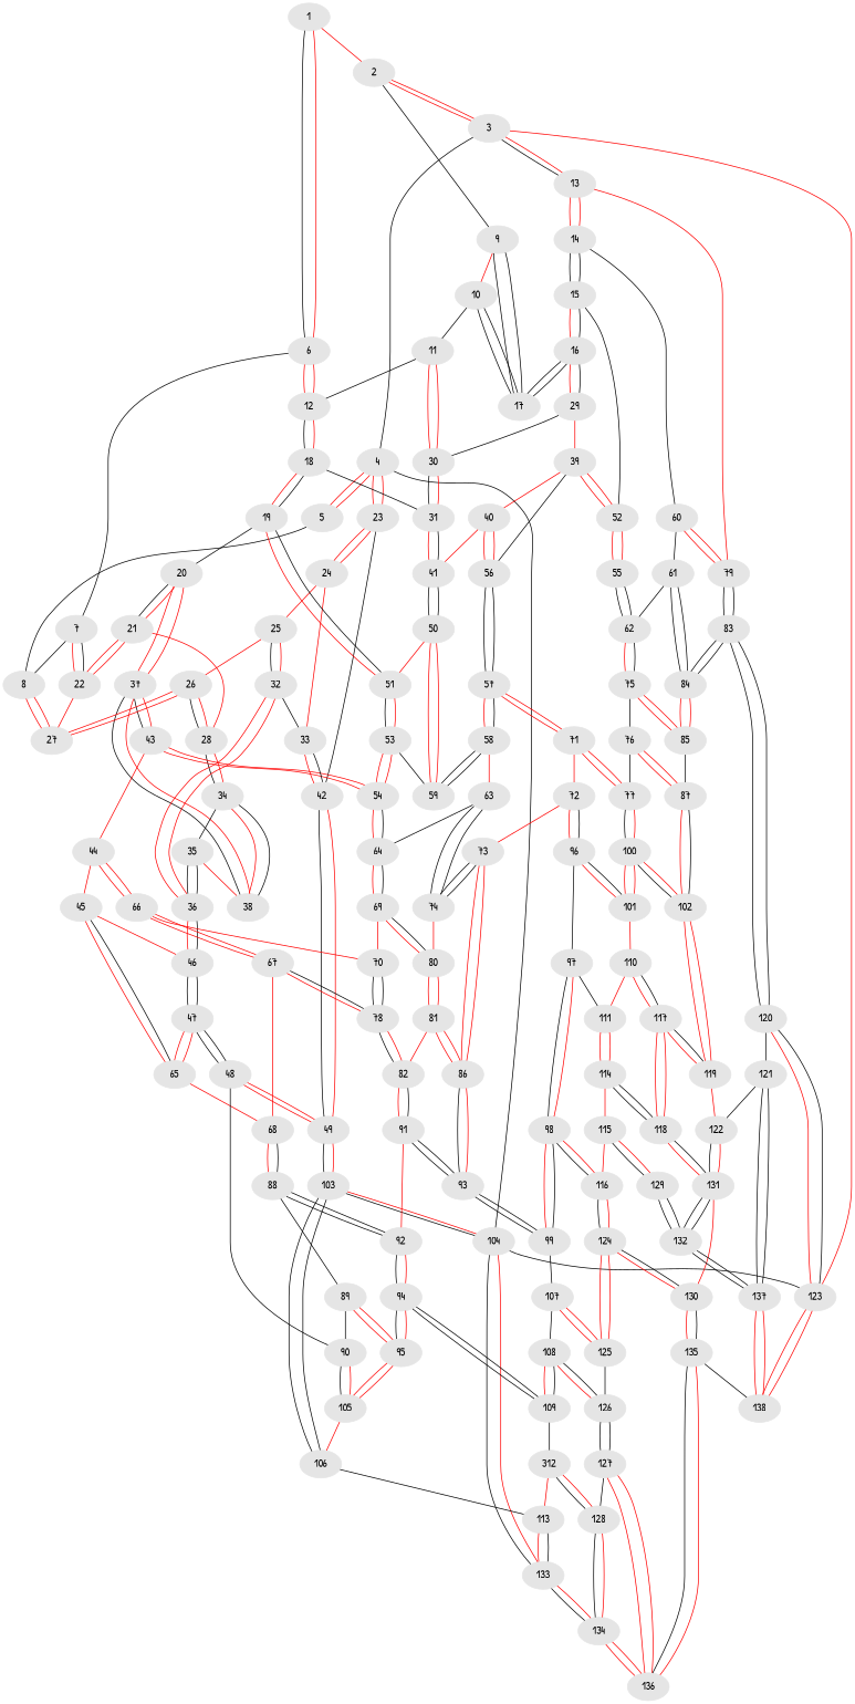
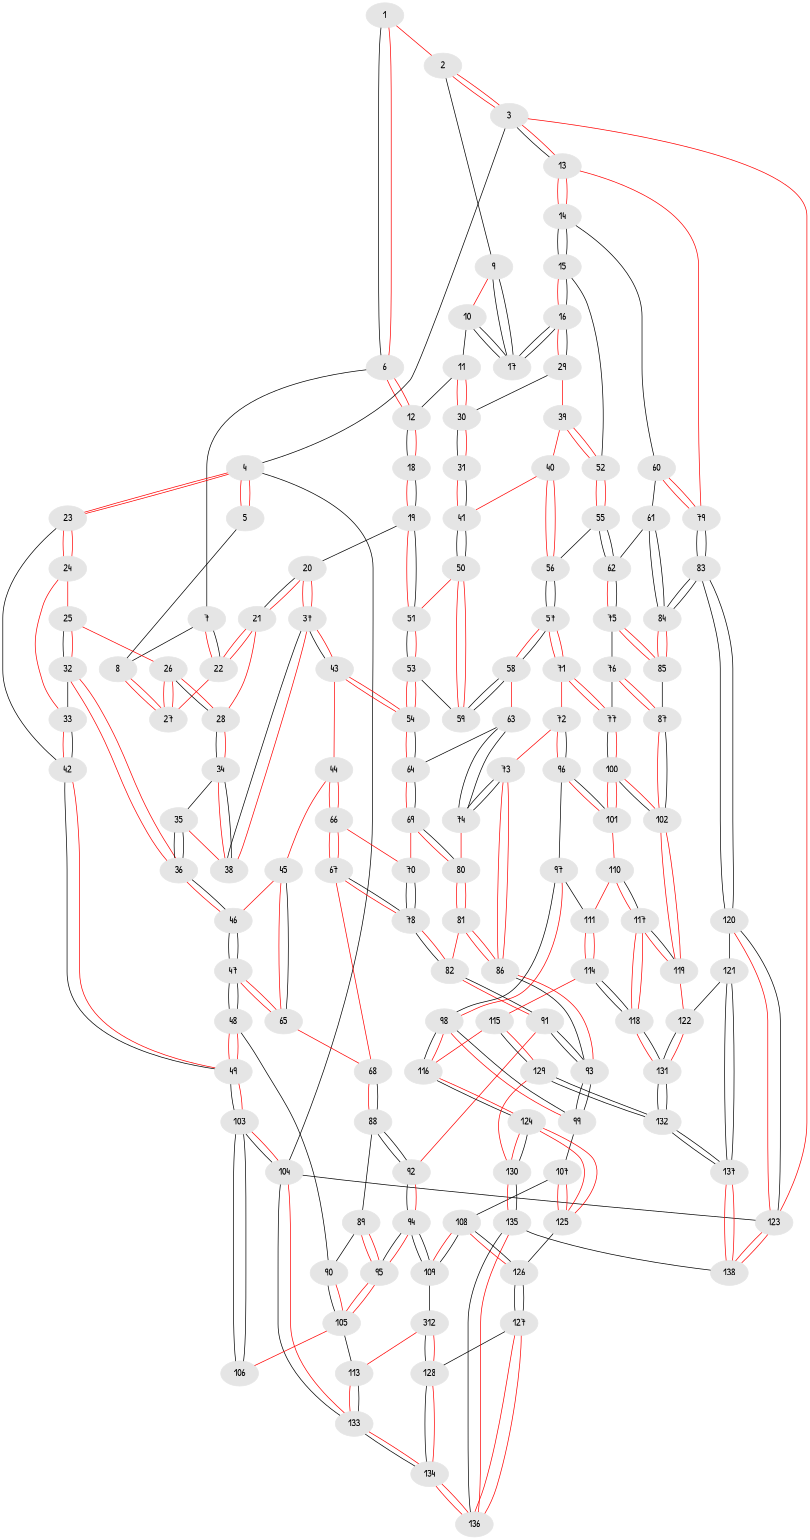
  graph {
    fontname="Patrick Hand"
    node [color=gray90 fontname="Patrick Hand" style=filled]
    edge [color=red fontname="Patrick Hand"]
    1
    2
    6
    3
    9
    7
    12
    4
    13
    123
    10
    17
    5
    23
    104
    14
    79
    138
    8
    24
    42
    133
    27
    22
    18
    11
    30
    31
    19
    15
    60
    83
    16
    52
    61
    29
    55
    39
    20
    51
    41
    21
    37
    53
    28
    38
    43
    34
    25
    33
    49
    26
    32
    36
    35
    40
    50
    46
    47
    44
    54
    56
    57
    59
    103
    45
    66
    64
    65
    67
    70
    68
    48
    90
    105
    106
    62
    69
    75
    58
    71
    63
    72
    77
    74
    84
    85
    76
    80
    88
    78
    82
    89
    92
    81
    73
    96
    100
    86
    97
    101
    93
    87
    102
    91
    120
    121
    99
    119
    95
    94
    109
    107
    n114 [label=312]
    98
    111
    110
    116
    114
    124
    108
    125
    117
    122
    113
    134
    126
    127
    128
    118
    115
    129
    131
    130
    132
    137
    135
    136
    1 -- 2
    1 -- 6 [color=black]
    1 -- 6
    2 -- 3
    2 -- 3
    2 -- 9 [color=black]
    6 -- 7 [color=black]
    6 -- 12
    6 -- 12
    3 -- 4 [color=black]
    3 -- 13 [color=black]
    3 -- 13
    3 -- 123
    9 -- 10
    9 -- 17 [color=black]
    9 -- 17 [color=black]
    7 -- 8 [color=black]
    7 -- 22
    7 -- 22 [color=black]
    12 -- 18 [color=black]
    12 -- 18
    4 -- 5
    4 -- 5
    4 -- 23
    4 -- 23
    4 -- 104 [color=black]
    13 -- 14
    13 -- 14
    13 -- 79
    123 -- 138
    123 -- 138
    10 -- 17 [color=black]
    10 -- 17 [color=black]
    10 -- 11 [color=black]
    5 -- 8 [color=black]
    23 -- 24
    23 -- 24
    23 -- 42 [color=black]
    104 -- 123 [color=black]
    104 -- 133 [color=black]
    104 -- 133
    14 -- 15 [color=black]
    14 -- 15 [color=black]
    14 -- 60 [color=black]
    79 -- 83 [color=black]
    79 -- 83 [color=black]
    8 -- 27
    8 -- 27
    24 -- 25
    24 -- 33
    42 -- 49 [color=black]
    42 -- 49
    133 -- 134 [color=black]
    133 -- 134
    22 -- 27
-   18 -- 31 [color=black]
    18 -- 19
    18 -- 19 [color=black]
    11 -- 12 [color=black]
    11 -- 30
    11 -- 30
    30 -- 31 [color=black]
    30 -- 31
    31 -- 41
    31 -- 41 [color=black]
    19 -- 20 [color=black]
    19 -- 51
    19 -- 51 [color=black]
    15 -- 16
    15 -- 16 [color=black]
    15 -- 52 [color=black]
    60 -- 79
    60 -- 79
    60 -- 61 [color=black]
    83 -- 84 [color=black]
    83 -- 84 [color=black]
    83 -- 120 [color=black]
    83 -- 120 [color=black]
    16 -- 17 [color=black]
    16 -- 17 [color=black]
    16 -- 29
    16 -- 29 [color=black]
    52 -- 55
    52 -- 55
    61 -- 62 [color=black]
    61 -- 84 [color=black]
    61 -- 84 [color=black]
    29 -- 30 [color=black]
    29 -- 39
-   39 -- 56 [color=black]
+   55 -- 56 [color=black]
    55 -- 62 [color=black]
    55 -- 62 [color=black]
    39 -- 52
    39 -- 52
    39 -- 40
    20 -- 21 [color=black]
    20 -- 21
    20 -- 37
    20 -- 37
    51 -- 53 [color=black]
    51 -- 53
    41 -- 50 [color=black]
    41 -- 50 [color=black]
    21 -- 22
    21 -- 22
    21 -- 28
    37 -- 38 [color=black]
    37 -- 38
    37 -- 43 [color=black]
    37 -- 43
    53 -- 54
    53 -- 54
    53 -- 59 [color=black]
    28 -- 34 [color=black]
    28 -- 34
    43 -- 44
    43 -- 54
    43 -- 54
    34 -- 38
    34 -- 38 [color=black]
    34 -- 35 [color=black]
    25 -- 26
    25 -- 32 [color=black]
    25 -- 32
    33 -- 42
    33 -- 42 [color=black]
    49 -- 103 [color=black]
    49 -- 103
    26 -- 27
    26 -- 27
    26 -- 28 [color=black]
    26 -- 28
    32 -- 33 [color=black]
    32 -- 36
    32 -- 36
    36 -- 46
    36 -- 46 [color=black]
    35 -- 38
    35 -- 36 [color=black]
    35 -- 36 [color=black]
    40 -- 41
    40 -- 56
    40 -- 56
    50 -- 51
    50 -- 59
    50 -- 59
    46 -- 47 [color=black]
    46 -- 47 [color=black]
    47 -- 65
    47 -- 65
    47 -- 48 [color=black]
    47 -- 48 [color=black]
    44 -- 45
    44 -- 66
    44 -- 66
    54 -- 64
    54 -- 64 [color=black]
    56 -- 57 [color=black]
    56 -- 57 [color=black]
    57 -- 58
    57 -- 58 [color=black]
    57 -- 71
    57 -- 71
    103 -- 104 [color=black]
    103 -- 104
    103 -- 106 [color=black]
    103 -- 106 [color=black]
    45 -- 46
    45 -- 65
    45 -- 65 [color=black]
    66 -- 67
    66 -- 67
    66 -- 70
    64 -- 69
    64 -- 69 [color=black]
    65 -- 68
    67 -- 68
    67 -- 78
    67 -- 78 [color=black]
    70 -- 78 [color=black]
    70 -- 78 [color=black]
    68 -- 88
    68 -- 88 [color=black]
    48 -- 49
    48 -- 49
    48 -- 90 [color=black]
    90 -- 105 [color=black]
    90 -- 105
    105 -- 106
-   106 -- 113 [color=black]
+   105 -- 113 [color=black]
    62 -- 75
    62 -- 75 [color=black]
    69 -- 70
    69 -- 80
    69 -- 80 [color=black]
    75 -- 85
    75 -- 85
    75 -- 76 [color=black]
    58 -- 59 [color=black]
    58 -- 59 [color=black]
    58 -- 63
    71 -- 72
    71 -- 77
    71 -- 77
    63 -- 64 [color=black]
    63 -- 74 [color=black]
    63 -- 74 [color=black]
    72 -- 73
    72 -- 96
    72 -- 96 [color=black]
    77 -- 100 [color=black]
    77 -- 100
    74 -- 80
    84 -- 85
    84 -- 85
    85 -- 87 [color=black]
    76 -- 77 [color=black]
    76 -- 87
    76 -- 87
    80 -- 81
    80 -- 81
    88 -- 89 [color=black]
    88 -- 92 [color=black]
    88 -- 92 [color=black]
    78 -- 82 [color=black]
    78 -- 82
    82 -- 91
    82 -- 91 [color=black]
    89 -- 90 [color=black]
    89 -- 95
    89 -- 95
    92 -- 94 [color=black]
    92 -- 94
    81 -- 82
    81 -- 86
    81 -- 86
    73 -- 74 [color=black]
    73 -- 74 [color=black]
    73 -- 86
    73 -- 86
    96 -- 97 [color=black]
    96 -- 101
    96 -- 101 [color=black]
    100 -- 101
    100 -- 101
    100 -- 102 [color=black]
    100 -- 102
    86 -- 93 [color=black]
    86 -- 93
    97 -- 98 [color=black]
    97 -- 98
    97 -- 111 [color=black]
    101 -- 110
    93 -- 99 [color=black]
    93 -- 99 [color=black]
    87 -- 102
    87 -- 102 [color=black]
    102 -- 119
    102 -- 119
    91 -- 92
    91 -- 93 [color=black]
    91 -- 93 [color=black]
    120 -- 123
    120 -- 123 [color=black]
    120 -- 121 [color=black]
    121 -- 122 [color=black]
    121 -- 137 [color=black]
    121 -- 137 [color=black]
    99 -- 107 [color=black]
    119 -- 122
    95 -- 105
    95 -- 105
    94 -- 95 [color=black]
    94 -- 95
    94 -- 109 [color=black]
    94 -- 109 [color=black]
    109 -- n114 [color=black]
    107 -- 108 [color=black]
    107 -- 125
    107 -- 125
    n114 -- 113
    n114 -- 128 [color=black]
    n114 -- 128
    98 -- 99
    98 -- 99 [color=black]
    98 -- 116 [color=black]
    98 -- 116
    111 -- 114
    111 -- 114
    110 -- 111
    110 -- 117
    110 -- 117 [color=black]
    116 -- 124 [color=black]
    116 -- 124
    114 -- 118 [color=black]
    114 -- 118 [color=black]
    114 -- 115
    124 -- 125
    124 -- 125
    124 -- 130
    124 -- 130 [color=black]
    108 -- 109
    108 -- 109 [color=black]
    108 -- 126
    108 -- 126 [color=black]
    125 -- 126 [color=black]
    117 -- 119
    117 -- 119 [color=black]
    117 -- 118
    117 -- 118
    122 -- 131 [color=black]
    122 -- 131
    113 -- 133
    113 -- 133 [color=black]
    134 -- 136
    134 -- 136
    126 -- 127 [color=black]
    126 -- 127 [color=black]
    127 -- 128 [color=black]
    127 -- 136
    127 -- 136
    128 -- 134 [color=black]
    128 -- 134
    118 -- 131
    118 -- 131 [color=black]
    115 -- 116
    115 -- 129 [color=black]
    115 -- 129
-   131 -- 130
+   129 -- 130
    129 -- 132 [color=black]
    129 -- 132 [color=black]
    131 -- 132 [color=black]
    131 -- 132 [color=black]
    130 -- 135
    130 -- 135 [color=black]
    132 -- 137 [color=black]
    132 -- 137 [color=black]
    137 -- 138
    137 -- 138
    135 -- 138 [color=black]
    135 -- 136 [color=black]
    135 -- 136
  }
